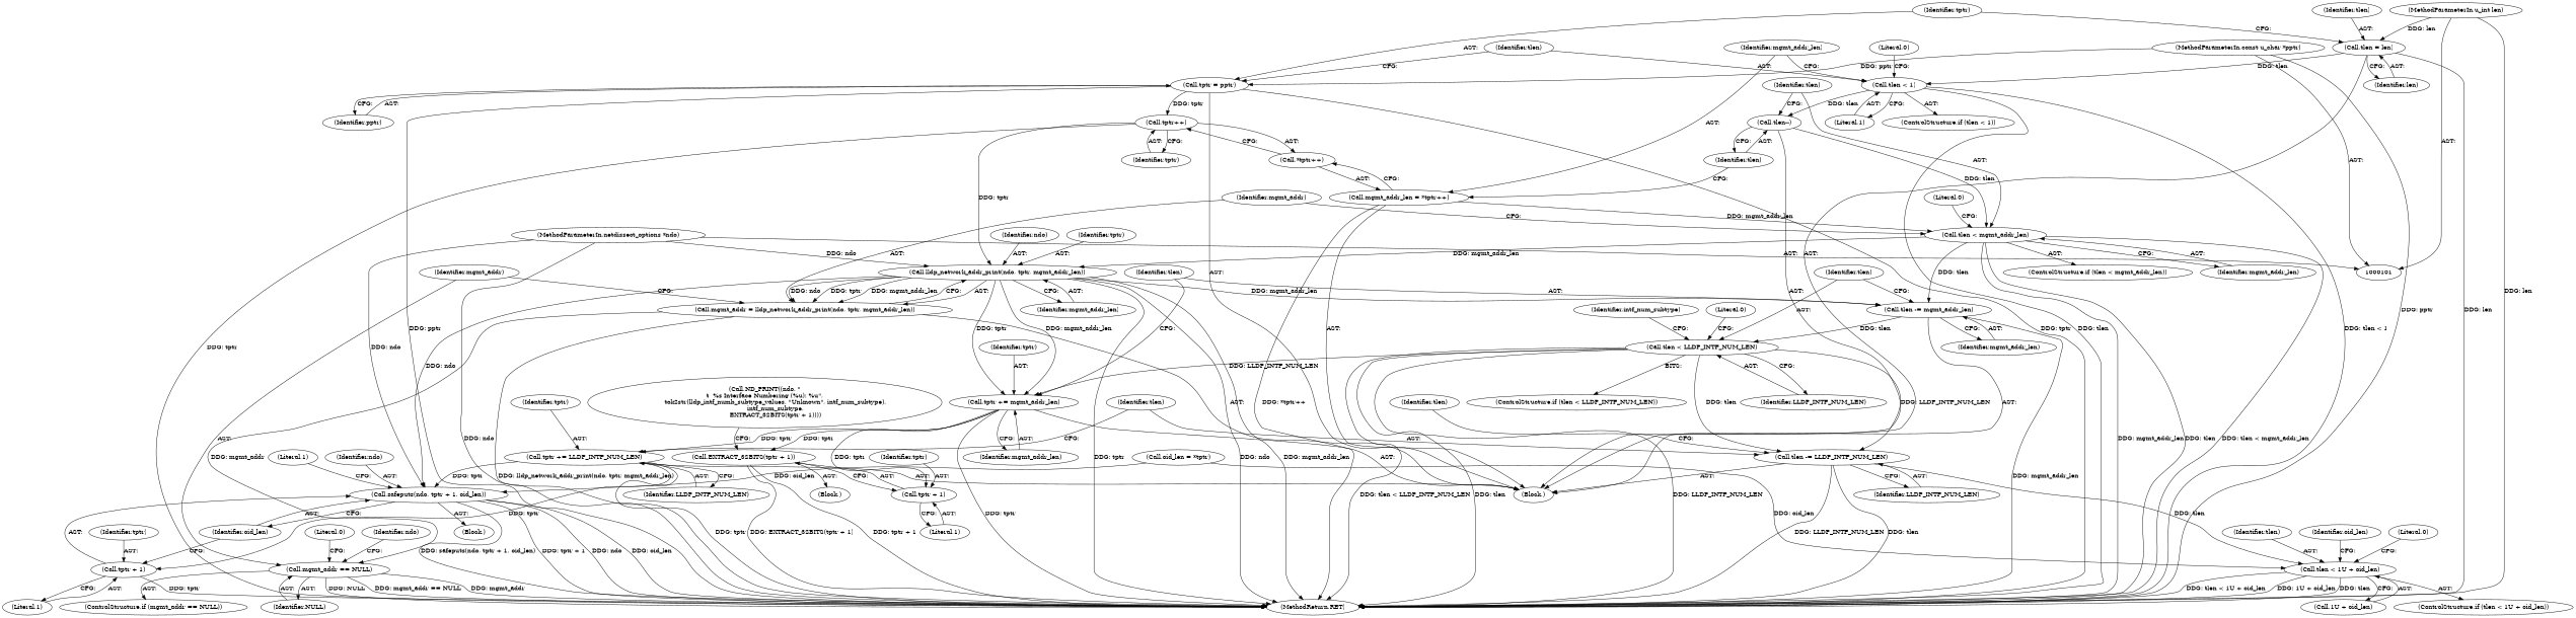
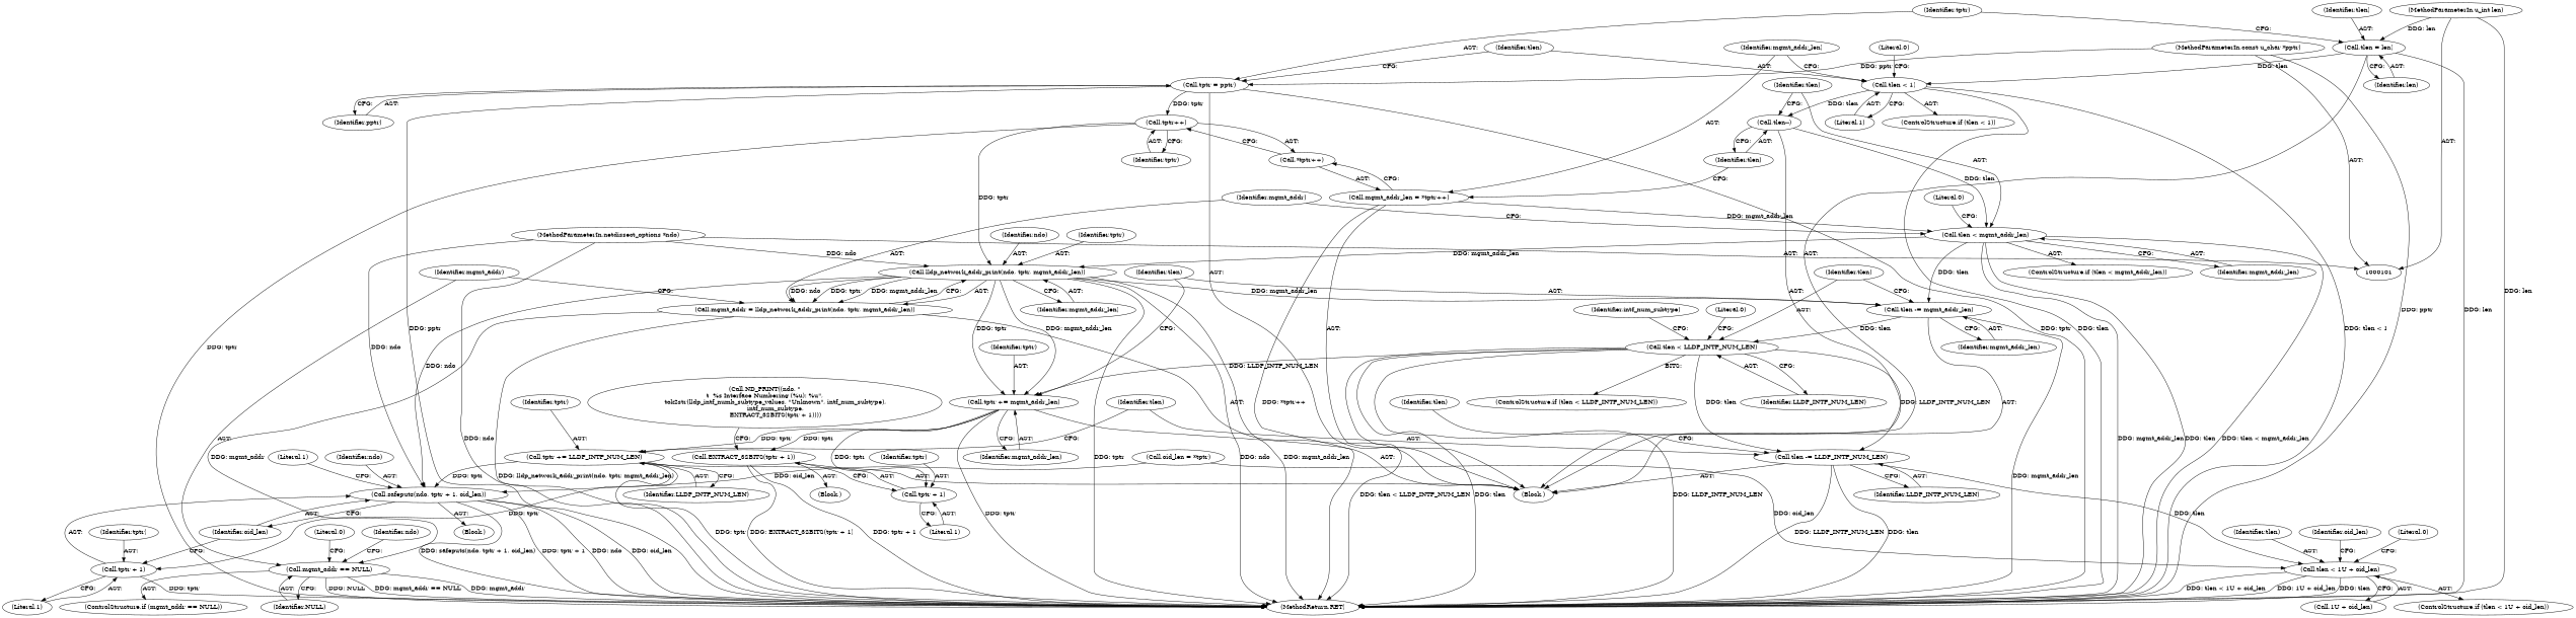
  digraph {
    n1 [label="(Call,lldp_network_addr_print(ndo, tptr, mgmt_addr_len))"]
    n2 [label="(Call,mgmt_addr = lldp_network_addr_print(ndo, tptr, mgmt_addr_len))"]
    n3 [label="(Call,tptr += mgmt_addr_len)"]
    n4 [label="(Call,safeputs(ndo, tptr + 1, oid_len))"]
    n5 [label="(Call,tlen -= mgmt_addr_len)"]
    n6 [label="(Identifier,mgmt_addr_len)"]
    n7 [label="(MethodReturn,RET)"]
    n8 [label="(Block,)"]
    n9 [label="(Call,mgmt_addr == NULL)"]
    n10 [label="(Call,EXTRACT_32BITS(tptr + 1))"]
    n11 [label="(Call,tptr + 1)"]
    n12 [label="(Call,tptr += LLDP_INTF_NUM_LEN)"]
    n13 [label="(Identifier,mgmt_addr_len)"]
    n14 [label="(Block,)"]
    n15 [label="(Identifier,oid_len)"]
    n16 [label="(Call,tlen < LLDP_INTF_NUM_LEN)"]
    n17 [label="(Identifier,mgmt_addr_len)"]
    n18 [label="(MethodParameterIn,netdissect_options *ndo)"]
    1000101
    n20 [label="(Call,tptr++)"]
    n21 [label="(Call,*tptr++)"]
    n22 [label="(Identifier,tptr)"]
    n23 [label="(Call,mgmt_addr_len = *tptr++)"]
    n24 [label="(Call,tptr = pptr)"]
    n25 [label="(Identifier,pptr)"]
    n26 [label="(MethodParameterIn,const u_char *pptr)"]
    n27 [label="(Call,tlen < mgmt_addr_len)"]
    n28 [label="(Identifier,mgmt_addr_len)"]
    n29 [label="(ControlStructure,if (tlen < mgmt_addr_len))"]
    n30 [label="(Call,tlen--)"]
    n31 [label="(Identifier,tlen)"]
    n32 [label="(Call,tlen < 1)"]
    n33 [label="(ControlStructure,if (tlen < 1))"]
    n34 [label="(Literal,1)"]
    n35 [label="(Call,tlen = len)"]
    n36 [label="(Identifier,len)"]
    n37 [label="(MethodParameterIn,u_int len)"]
    n38 [label="(Identifier,NULL)"]
    n39 [label="(ControlStructure,if (mgmt_addr == NULL))"]
    n40 [label="(Block,)"]
    n41 [label="(Literal,1)"]
    n42 [label="(Call,tptr + 1)"]
    n43 [label="(Identifier,LLDP_INTF_NUM_LEN)"]
    n44 [label="(Literal,1)"]
    n45 [label="(Call,tlen -= LLDP_INTF_NUM_LEN)"]
    n46 [label="(Identifier,LLDP_INTF_NUM_LEN)"]
    n47 [label="(ControlStructure,if (tlen < LLDP_INTF_NUM_LEN))"]
    n48 [label="(Call,tlen < 1U + oid_len)"]
    n49 [label="(Identifier,LLDP_INTF_NUM_LEN)"]
    n50 [label="(ControlStructure,if (tlen < 1U + oid_len))"]
    n51 [label="(Call,1U + oid_len)"]
    n52 [label="(Identifier,ndo)"]
    n53 [label="(Identifier,ndo)"]
    n54 [label="(Identifier,tlen)"]
    n55 [label="(Literal,0)"]
    n56 [label="(Identifier,tptr)"]
    n57 [label="(Identifier,tlen)"]
    n58 [label="(Identifier,oid_len)"]
    n59 [label="(Identifier,tlen)"]
    n60 [label="(Identifier,tlen)"]
    n61 [label="(Identifier,intf_num_subtype)"]
    n62 [label="(Identifier,ndo)"]
    n63 [label="(Identifier,mgmt_addr)"]
    n64 [label="(Call,oid_len = *tptr)"]
    n65 [label="(Identifier,tlen)"]
    n66 [label="(Identifier,tptr)"]
    n67 [label="(Literal,0)"]
    n68 [label="(Call,ND_PRINT((ndo, \"\n\t  %s Interface Numbering (%u): %u\",\n           tok2str(lldp_intf_numb_subtype_values, \"Unknown\", intf_num_subtype),\n           intf_num_subtype,\n           EXTRACT_32BITS(tptr + 1))))"]
    n69 [label="(Identifier,tptr)"]
    n70 [label="(Identifier,tptr)"]
    n71 [label="(Identifier,tlen)"]
    n72 [label="(Literal,1)"]
    n73 [label="(Identifier,tptr)"]
    n74 [label="(Identifier,tptr)"]
    n75 [label="(Literal,0)"]
    n76 [label="(Identifier,mgmt_addr_len)"]
    n77 [label="(Identifier,tlen)"]
    n78 [label="(Identifier,mgmt_addr)"]
    n79 [label="(Literal,0)"]
    n80 [label="(Identifier,tlen)"]
    n81 [label="(Literal,0)"]
    n1 -> n2 [label="AST: "]
    n1 -> n2 [label="DDG: ndo"]
    n1 -> n2 [label="DDG: tptr"]
    n1 -> n2 [label="DDG: mgmt_addr_len"]
    n1 -> n3 [label="DDG: mgmt_addr_len"]
    n1 -> n3 [label="DDG: tptr"]
    n1 -> n4 [label="DDG: ndo"]
    n1 -> n5 [label="DDG: mgmt_addr_len"]
    n1 -> n6 [label="CFG: "]
    n1 -> n7 [label="DDG: tptr"]
    n1 -> n7 [label="DDG: ndo"]
    n1 -> n7 [label="DDG: mgmt_addr_len"]
    n2 -> n1 [label="CFG: "]
    n2 -> n7 [label="DDG: lldp_network_addr_print(ndo, tptr, mgmt_addr_len)"]
    n2 -> n8 [label="AST: "]
    n2 -> n9 [label="DDG: mgmt_addr"]
    n3 -> n7 [label="DDG: tptr"]
    n3 -> n8 [label="AST: "]
    n3 -> n10 [label="DDG: tptr"]
    n3 -> n11 [label="DDG: tptr"]
    n3 -> n12 [label="DDG: tptr"]
    n3 -> n13 [label="CFG: "]
    n4 -> n7 [label="DDG: tptr + 1"]
    n4 -> n7 [label="DDG: ndo"]
    n4 -> n7 [label="DDG: oid_len"]
    n4 -> n7 [label="DDG: safeputs(ndo, tptr + 1, oid_len)"]
    n4 -> n14 [label="AST: "]
    n4 -> n15 [label="CFG: "]
    n5 -> n7 [label="DDG: mgmt_addr_len"]
    n5 -> n8 [label="AST: "]
    n5 -> n16 [label="DDG: tlen"]
    n5 -> n17 [label="CFG: "]
    n6 -> n1 [label="AST: "]
    n9 -> n7 [label="DDG: NULL"]
    n9 -> n7 [label="DDG: mgmt_addr == NULL"]
    n9 -> n7 [label="DDG: mgmt_addr"]
-   n9 -> n38 [label="AST: "]
+   n9 -> n38 [label="CFG: "]
    n9 -> n39 [label="AST: "]
    n10 -> n7 [label="DDG: tptr + 1"]
    n10 -> n7 [label="DDG: EXTRACT_32BITS(tptr + 1)"]
    n10 -> n11 [label="CFG: "]
    n10 -> n40 [label="AST: "]
    n11 -> n10 [label="AST: "]
    n11 -> n41 [label="CFG: "]
    n12 -> n4 [label="DDG: tptr"]
    n12 -> n7 [label="DDG: tptr"]
    n12 -> n8 [label="AST: "]
    n12 -> n42 [label="DDG: tptr"]
    n12 -> n43 [label="CFG: "]
    n13 -> n3 [label="AST: "]
    n15 -> n4 [label="AST: "]
    n15 -> n42 [label="CFG: "]
    n16 -> n3 [label="DDG: LLDP_INTF_NUM_LEN"]
    n16 -> n7 [label="DDG: tlen"]
    n16 -> n7 [label="DDG: LLDP_INTF_NUM_LEN"]
    n16 -> n7 [label="DDG: tlen < LLDP_INTF_NUM_LEN"]
    n16 -> n45 [label="DDG: LLDP_INTF_NUM_LEN"]
    n16 -> n45 [label="DDG: tlen"]
    n16 -> n46 [label="CFG: "]
    n16 -> n47 [label="BITS: "]
    n17 -> n5 [label="AST: "]
    n18 -> n1 [label="DDG: ndo"]
    n18 -> n4 [label="DDG: ndo"]
    n18 -> n7 [label="DDG: ndo"]
    n18 -> 1000101 [label="AST: "]
    n20 -> n1 [label="DDG: tptr"]
    n20 -> n7 [label="DDG: tptr"]
    n20 -> n21 [label="AST: "]
    n20 -> n22 [label="CFG: "]
    n21 -> n20 [label="CFG: "]
    n21 -> n23 [label="AST: "]
    n22 -> n20 [label="AST: "]
    n23 -> n7 [label="DDG: *tptr++"]
    n23 -> n8 [label="AST: "]
    n23 -> n21 [label="CFG: "]
    n23 -> n27 [label="DDG: mgmt_addr_len"]
    n24 -> n7 [label="DDG: pptr"]
    n24 -> n7 [label="DDG: tptr"]
    n24 -> n8 [label="AST: "]
    n24 -> n20 [label="DDG: tptr"]
    n24 -> n25 [label="CFG: "]
    n25 -> n24 [label="AST: "]
    n26 -> n7 [label="DDG: pptr"]
    n26 -> 1000101 [label="AST: "]
    n26 -> n24 [label="DDG: pptr"]
    n27 -> n1 [label="DDG: mgmt_addr_len"]
    n27 -> n5 [label="DDG: tlen"]
    n27 -> n7 [label="DDG: tlen"]
    n27 -> n7 [label="DDG: tlen < mgmt_addr_len"]
    n27 -> n7 [label="DDG: mgmt_addr_len"]
    n27 -> n28 [label="CFG: "]
    n27 -> n29 [label="AST: "]
    n28 -> n27 [label="AST: "]
    n30 -> n8 [label="AST: "]
    n30 -> n27 [label="DDG: tlen"]
    n30 -> n31 [label="CFG: "]
    n31 -> n23 [label="CFG: "]
    n31 -> n30 [label="AST: "]
    n32 -> n7 [label="DDG: tlen < 1"]
    n32 -> n7 [label="DDG: tlen"]
    n32 -> n30 [label="DDG: tlen"]
    n32 -> n33 [label="AST: "]
    n32 -> n34 [label="CFG: "]
    n34 -> n32 [label="AST: "]
    n35 -> n7 [label="DDG: len"]
    n35 -> n8 [label="AST: "]
    n35 -> n32 [label="DDG: tlen"]
    n35 -> n36 [label="CFG: "]
    n36 -> n35 [label="AST: "]
    n37 -> n7 [label="DDG: len"]
    n37 -> 1000101 [label="AST: "]
    n37 -> n35 [label="DDG: len"]
    n38 -> n9 [label="AST: "]
    n41 -> n11 [label="AST: "]
    n42 -> n4 [label="AST: "]
    n42 -> n7 [label="DDG: tptr"]
    n42 -> n44 [label="CFG: "]
    n43 -> n12 [label="AST: "]
    n44 -> n42 [label="AST: "]
    n45 -> n7 [label="DDG: tlen"]
    n45 -> n7 [label="DDG: LLDP_INTF_NUM_LEN"]
    n45 -> n8 [label="AST: "]
    n45 -> n48 [label="DDG: tlen"]
    n45 -> n49 [label="CFG: "]
    n46 -> n16 [label="AST: "]
    n48 -> n7 [label="DDG: 1U + oid_len"]
    n48 -> n7 [label="DDG: tlen"]
    n48 -> n7 [label="DDG: tlen < 1U + oid_len"]
    n48 -> n50 [label="AST: "]
    n48 -> n51 [label="CFG: "]
    n49 -> n45 [label="AST: "]
    n51 -> n48 [label="AST: "]
    n52 -> n9 [label="CFG: "]
    n53 -> n1 [label="AST: "]
    n54 -> n5 [label="CFG: "]
    n54 -> n16 [label="AST: "]
    n55 -> n27 [label="CFG: "]
    n56 -> n42 [label="AST: "]
    n57 -> n48 [label="AST: "]
    n58 -> n48 [label="CFG: "]
    n59 -> n24 [label="CFG: "]
    n59 -> n32 [label="AST: "]
    n60 -> n35 [label="AST: "]
    n61 -> n16 [label="CFG: "]
    n62 -> n4 [label="AST: "]
    n63 -> n2 [label="AST: "]
    n63 -> n27 [label="CFG: "]
    n64 -> n4 [label="DDG: oid_len"]
    n64 -> n48 [label="DDG: oid_len"]
    n65 -> n45 [label="CFG: "]
    n66 -> n3 [label="AST: "]
    n67 -> n9 [label="CFG: "]
    n68 -> n10 [label="CFG: "]
    n69 -> n1 [label="AST: "]
    n70 -> n24 [label="AST: "]
    n70 -> n35 [label="CFG: "]
    n71 -> n3 [label="CFG: "]
    n71 -> n5 [label="AST: "]
    n72 -> n4 [label="CFG: "]
    n73 -> n12 [label="AST: "]
    n74 -> n11 [label="AST: "]
    n75 -> n32 [label="CFG: "]
    n76 -> n23 [label="AST: "]
    n76 -> n32 [label="CFG: "]
    n77 -> n27 [label="AST: "]
    n77 -> n30 [label="CFG: "]
    n78 -> n2 [label="CFG: "]
    n78 -> n9 [label="AST: "]
    n79 -> n48 [label="CFG: "]
    n80 -> n12 [label="CFG: "]
    n80 -> n45 [label="AST: "]
    n81 -> n16 [label="CFG: "]
  }
